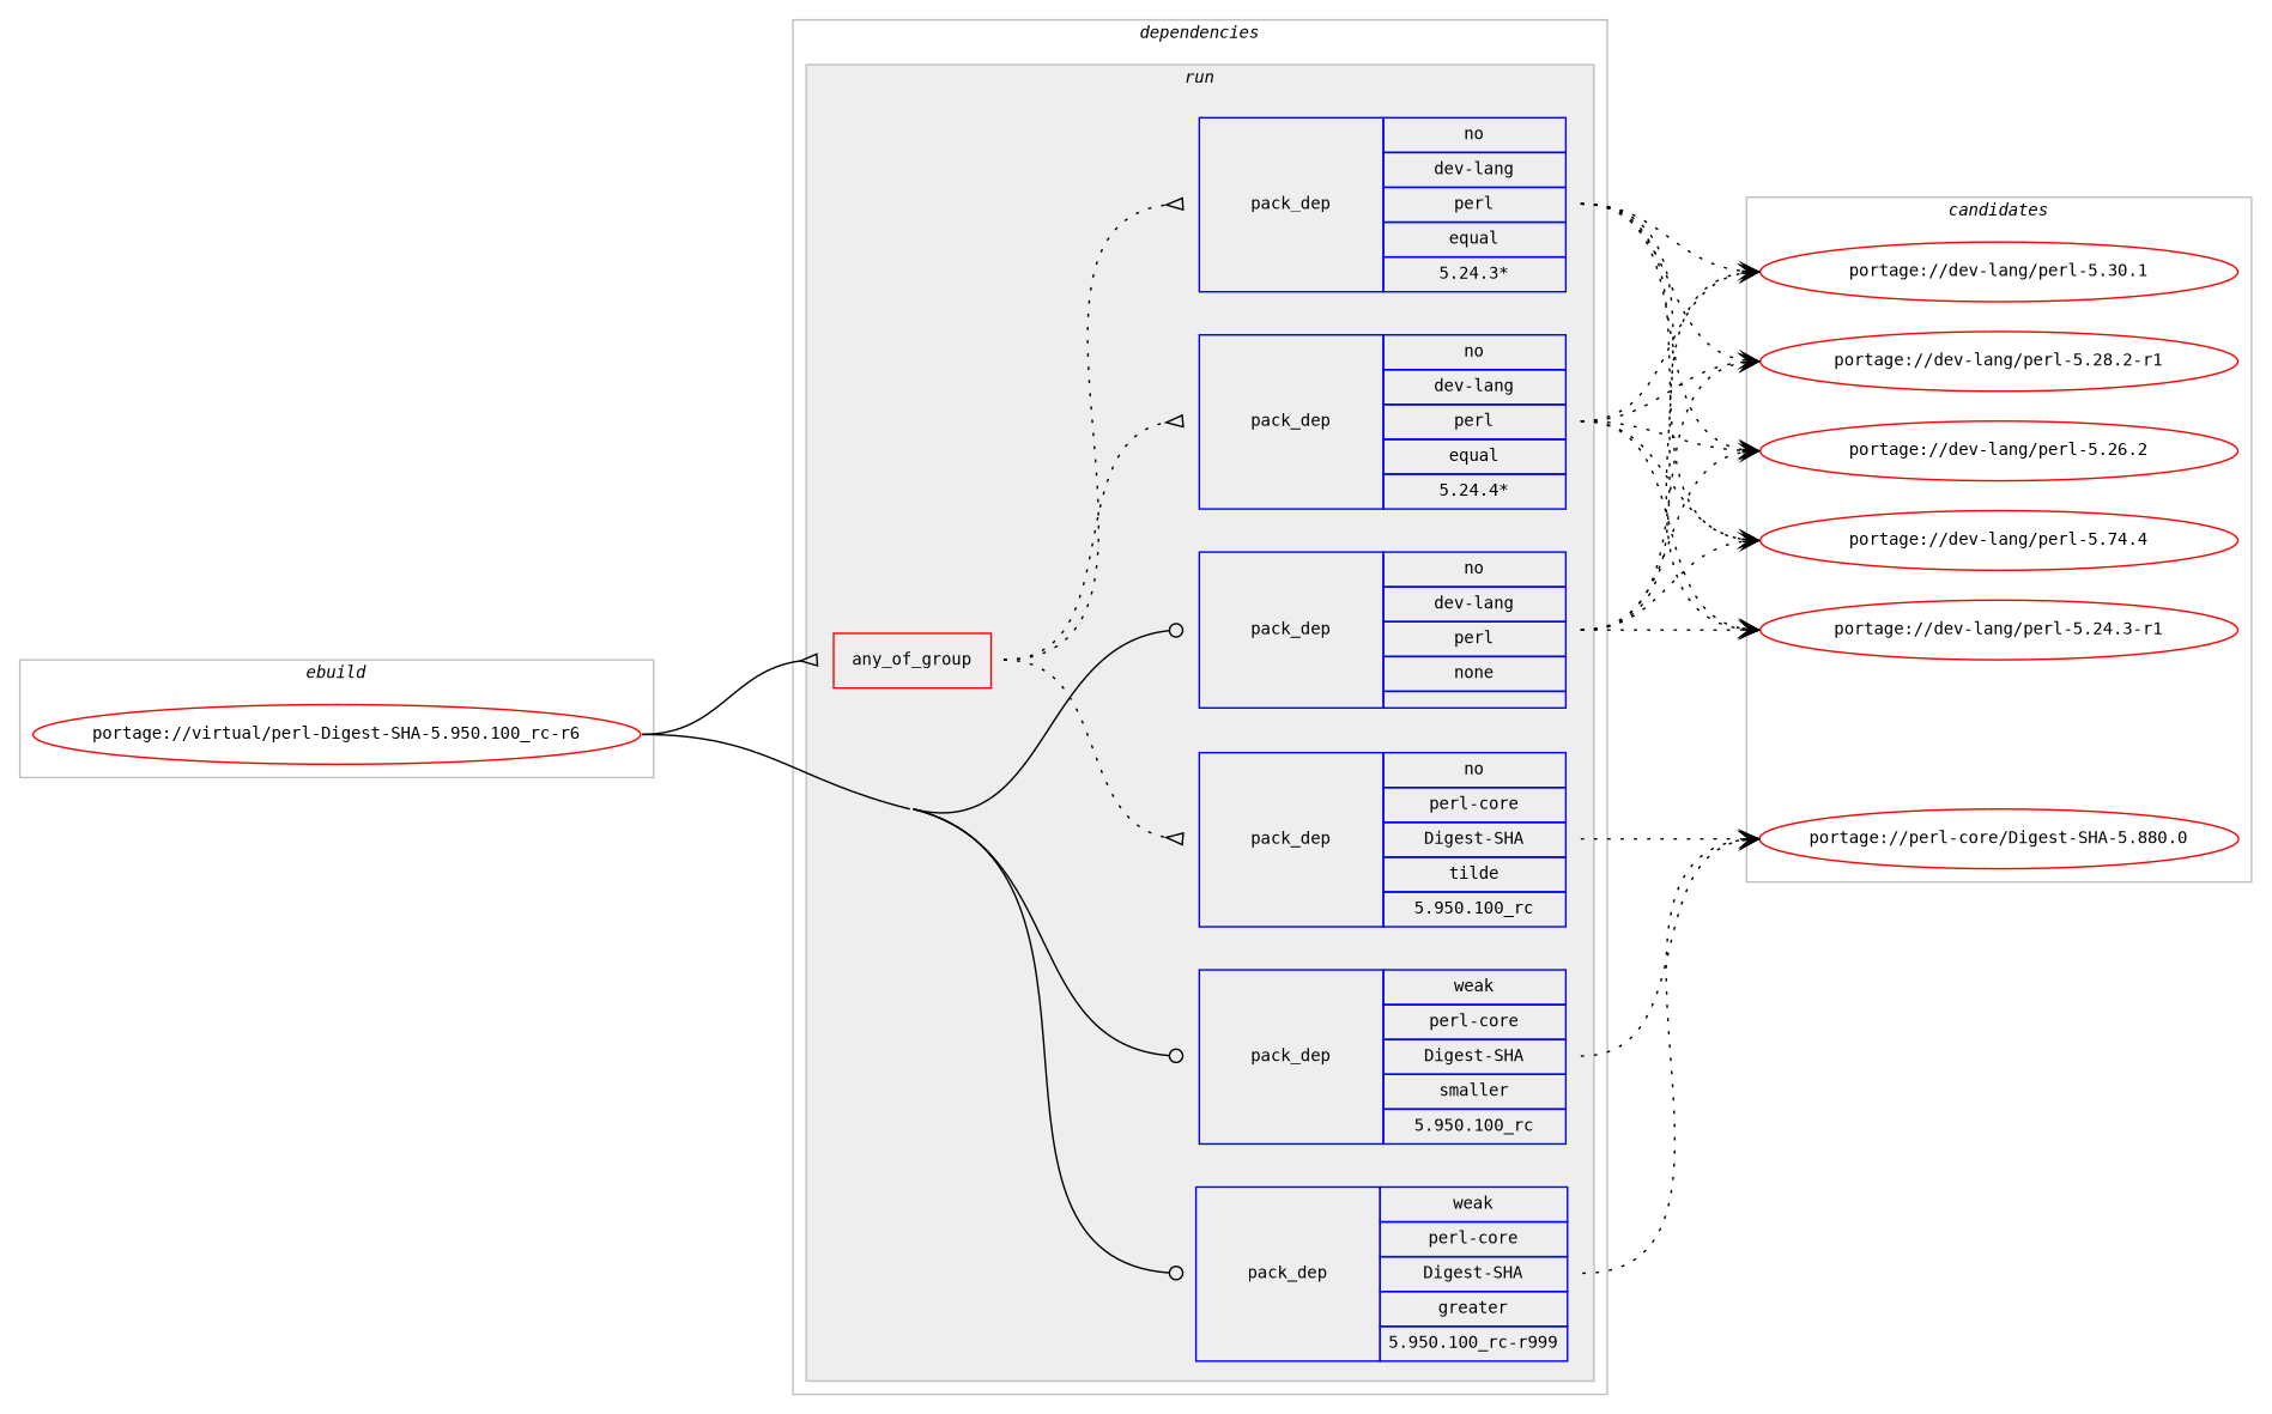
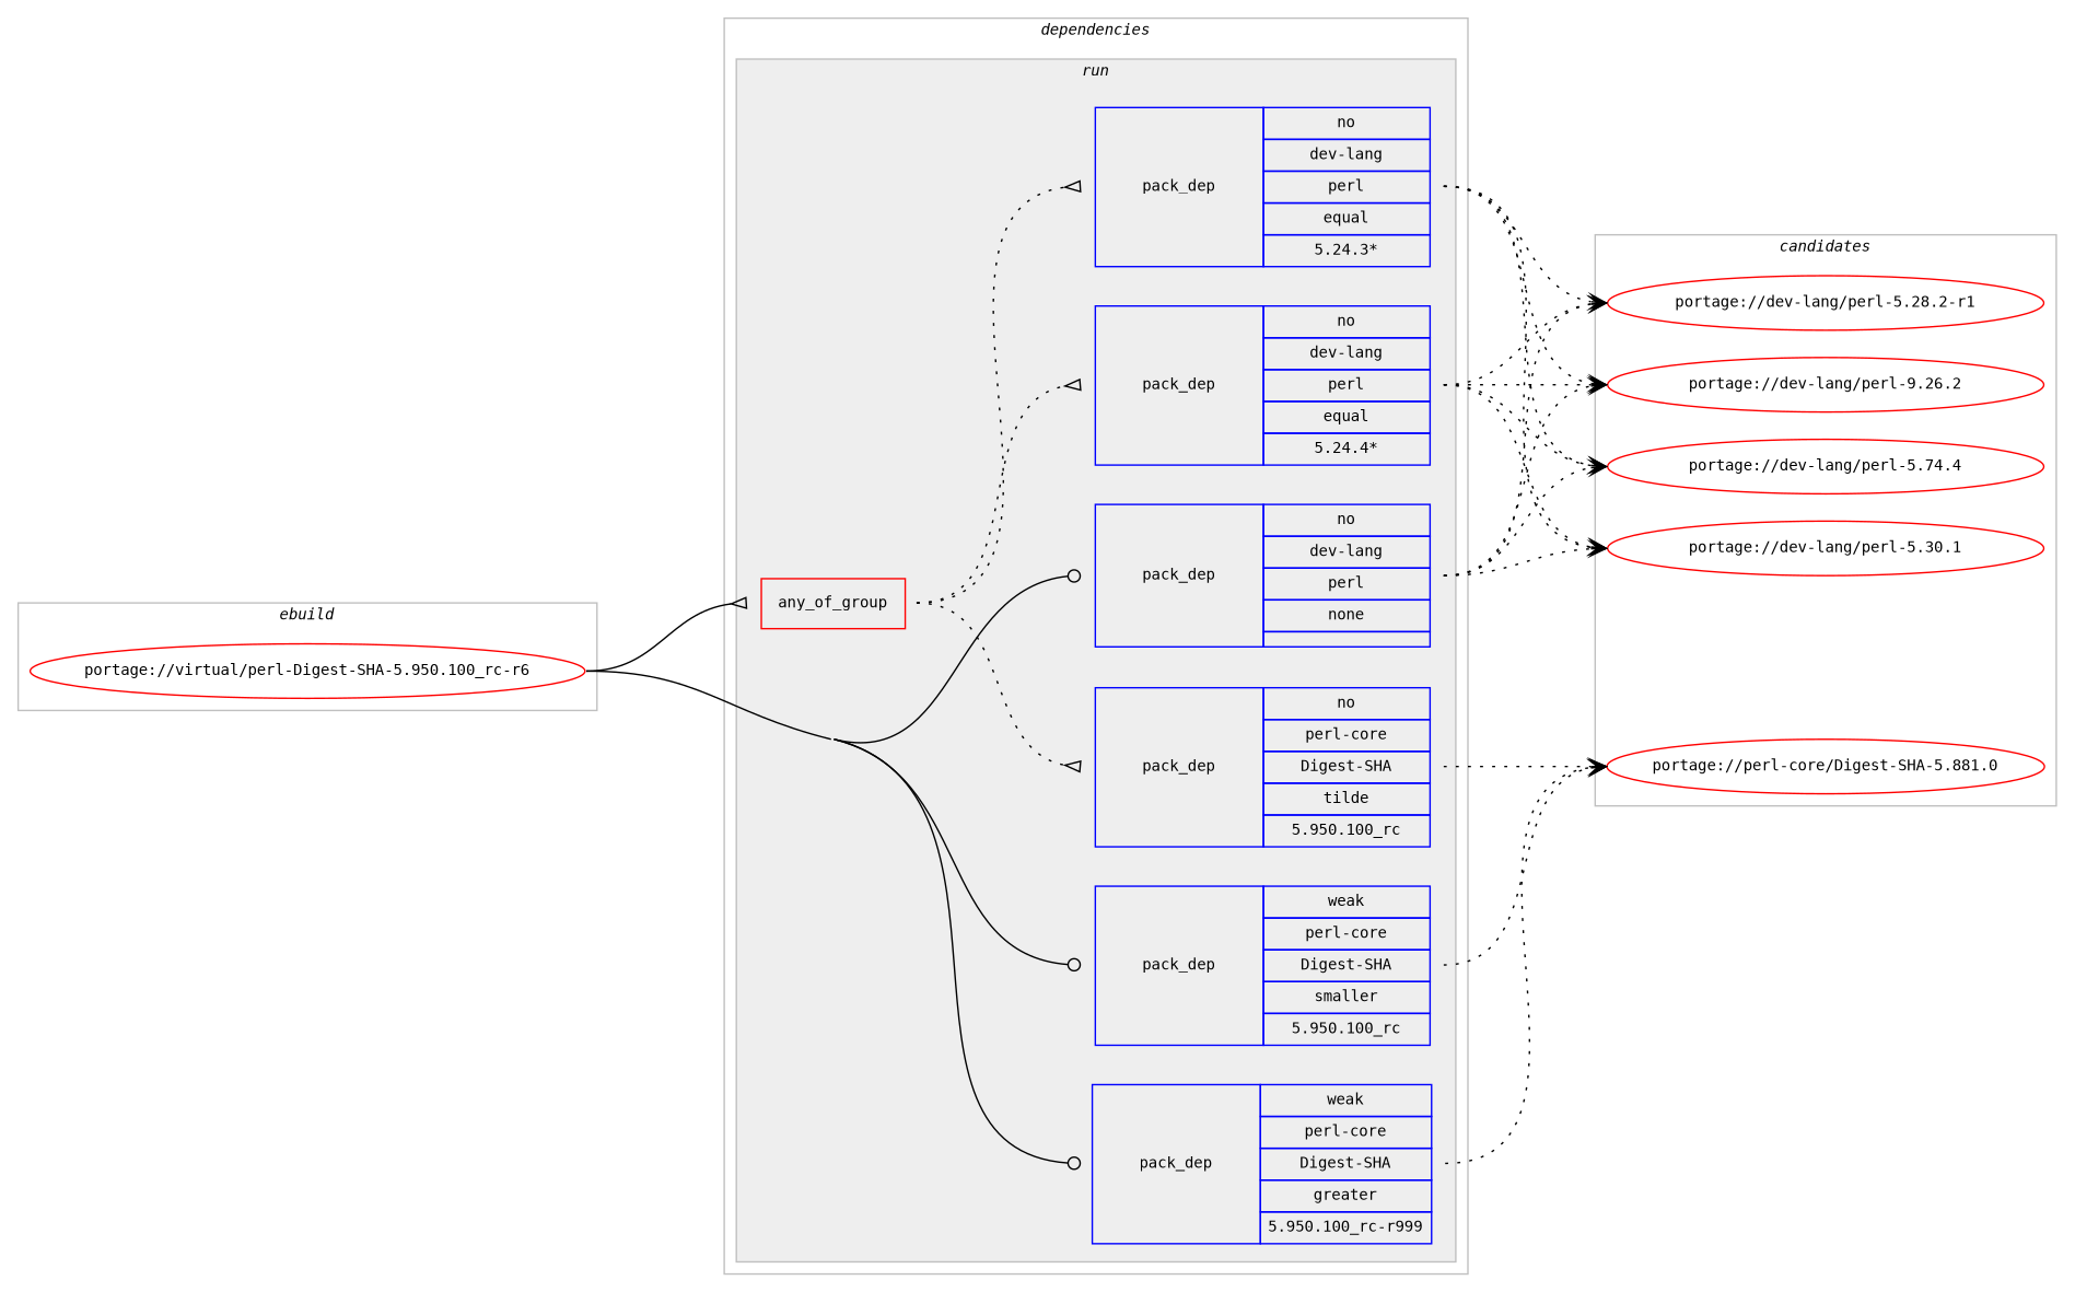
  digraph {
    compound=true
    concentrate=true
    fontname="DejaVu Sans Mono"
    fontsize=10
    newrank=true
    rankdir=LR
    ranksep=1.5
    node [color=red fontname="DejaVu Sans Mono" fontsize=10]
    edge [arrowhead=vee fontname="DejaVu Sans Mono" headport=w style=dotted tailport=e weight=100]
    n1 [label="portage://virtual/perl-Digest-SHA-5.950.100_rc-r6" width=4]
    n2 [color=blue label=<<TABLE BORDER="0" CELLBORDER="1" CELLSPACING="0" CELLPADDING="4" WIDTH="220"><TR><TD ROWSPAN="6" CELLPADDING="30">pack_dep</TD></TR><TR><TD WIDTH="110">no</TD></TR><TR><TD>dev-lang</TD></TR><TR><TD>perl</TD></TR><TR><TD>equal</TD></TR><TR><TD>5.24.4*</TD></TR></TABLE>> shape=none]
    n3 [color=blue label=<<TABLE BORDER="0" CELLBORDER="1" CELLSPACING="0" CELLPADDING="4" WIDTH="220"><TR><TD ROWSPAN="6" CELLPADDING="30">pack_dep</TD></TR><TR><TD WIDTH="110">no</TD></TR><TR><TD>dev-lang</TD></TR><TR><TD>perl</TD></TR><TR><TD>equal</TD></TR><TR><TD>5.24.3*</TD></TR></TABLE>> shape=none]
    n4 [color=blue label=<<TABLE BORDER="0" CELLBORDER="1" CELLSPACING="0" CELLPADDING="4" WIDTH="220"><TR><TD ROWSPAN="6" CELLPADDING="30">pack_dep</TD></TR><TR><TD WIDTH="110">no</TD></TR><TR><TD>perl-core</TD></TR><TR><TD>Digest-SHA</TD></TR><TR><TD>tilde</TD></TR><TR><TD>5.950.100_rc</TD></TR></TABLE>> shape=none]
    n5 [label=<<TABLE BORDER="0" CELLBORDER="1" CELLSPACING="0" CELLPADDING="4"><TR><TD CELLPADDING="10">any_of_group</TD></TR></TABLE>> shape=none]
    n6 [color=blue label=<<TABLE BORDER="0" CELLBORDER="1" CELLSPACING="0" CELLPADDING="4" WIDTH="220"><TR><TD ROWSPAN="6" CELLPADDING="30">pack_dep</TD></TR><TR><TD WIDTH="110">no</TD></TR><TR><TD>dev-lang</TD></TR><TR><TD>perl</TD></TR><TR><TD>none</TD></TR><TR><TD></TD></TR></TABLE>> shape=none]
    n7 [color=blue label=<<TABLE BORDER="0" CELLBORDER="1" CELLSPACING="0" CELLPADDING="4" WIDTH="220"><TR><TD ROWSPAN="6" CELLPADDING="30">pack_dep</TD></TR><TR><TD WIDTH="110">weak</TD></TR><TR><TD>perl-core</TD></TR><TR><TD>Digest-SHA</TD></TR><TR><TD>greater</TD></TR><TR><TD>5.950.100_rc-r999</TD></TR></TABLE>> shape=none]
    n8 [color=blue label=<<TABLE BORDER="0" CELLBORDER="1" CELLSPACING="0" CELLPADDING="4" WIDTH="220"><TR><TD ROWSPAN="6" CELLPADDING="30">pack_dep</TD></TR><TR><TD WIDTH="110">weak</TD></TR><TR><TD>perl-core</TD></TR><TR><TD>Digest-SHA</TD></TR><TR><TD>smaller</TD></TR><TR><TD>5.950.100_rc</TD></TR></TABLE>> shape=none]
    n9 [label="portage://dev-lang/perl-5.30.1" width=4]
    n10 [label="portage://dev-lang/perl-5.28.2-r1" width=4]
-   n11 [label="portage://dev-lang/perl-5.26.2" width=4]
+   n11 [label="portage://dev-lang/perl-9.26.2" width=4]
    n12 [label="portage://dev-lang/perl-5.74.4" width=4]
-   n13 [label="portage://dev-lang/perl-5.24.3-r1" width=4]
-   n14 [label="portage://perl-core/Digest-SHA-5.880.0" width=4]
+   n14 [label="portage://perl-core/Digest-SHA-5.881.0" width=4]
    subgraph cluster_1 {
      color=gray
      label=<<i>ebuild</i>>
      rank=same
      n1
    }
    subgraph cluster_2 {
      color=gray
      label=<<i>dependencies</i>>
      subgraph cluster_3 {
        color=gray
        fillcolor="#eeeeee"
        label=<<i>compile</i>>
        style=filled
      }
      subgraph cluster_4 {
        color=gray
        fillcolor="#eeeeee"
        label=<<i>compile and run</i>>
        style=filled
      }
      subgraph cluster_5 {
        color=gray
        fillcolor="#eeeeee"
        label=<<i>run</i>>
        style=filled
        subgraph sub_6 {
          color=gray
          fillcolor="#eeeeee"
          label=<<i>run</i>>
          style=filled
          n5
          subgraph sub_7 {
            color=gray
            fillcolor="#eeeeee"
            label=<<i>run</i>>
            style=filled
            n2
          }
          subgraph sub_8 {
            color=gray
            fillcolor="#eeeeee"
            label=<<i>run</i>>
            style=filled
            n3
          }
          subgraph sub_9 {
            color=gray
            fillcolor="#eeeeee"
            label=<<i>run</i>>
            style=filled
            n4
          }
        }
        subgraph sub_10 {
          color=gray
          fillcolor="#eeeeee"
          label=<<i>run</i>>
          style=filled
          n6
        }
        subgraph sub_11 {
          color=gray
          fillcolor="#eeeeee"
          label=<<i>run</i>>
          style=filled
          n7
        }
        subgraph sub_12 {
          color=gray
          fillcolor="#eeeeee"
          label=<<i>run</i>>
          style=filled
          n8
        }
      }
    }
    subgraph cluster_13 {
      color=gray
      label=<<i>candidates</i>>
      rank=same
      subgraph sub_14 {
        color=black
        label=<<i>candidates</i>>
        nodesep=1
        rank=same
        n9
        n10
        n11
        n12
-       n13
      }
      subgraph sub_15 {
        color=black
        label=<<i>candidates</i>>
        nodesep=1
        rank=same
        n9
        n10
        n11
        n12
-       n13
      }
      subgraph sub_16 {
        color=black
        label=<<i>candidates</i>>
        nodesep=1
        rank=same
        n14
      }
      subgraph sub_17 {
        color=black
        label=<<i>candidates</i>>
        nodesep=1
        rank=same
        n9
        n10
        n11
        n12
-       n13
      }
      subgraph sub_18 {
        color=black
        label=<<i>candidates</i>>
        nodesep=1
        rank=same
        n14
      }
      subgraph sub_19 {
        color=black
        label=<<i>candidates</i>>
        nodesep=1
        rank=same
        n14
      }
    }
    n1 -> n5 [arrowhead=oinv style=solid weight=20]
    n1 -> n6 [arrowhead=odot style=solid weight=20]
    n1 -> n7 [arrowhead=odot style=solid weight=20]
    n1 -> n8 [arrowhead=odot style=solid weight=20]
    n2 -> n9
    n2 -> n10
    n2 -> n11
    n2 -> n12
-   n2 -> n13
    n3 -> n9
    n3 -> n10
    n3 -> n11
    n3 -> n12
-   n3 -> n13
    n4 -> n14
    n5 -> n2 [arrowhead=oinv weight=20]
    n5 -> n3 [arrowhead=oinv weight=20]
    n5 -> n4 [arrowhead=oinv weight=20]
    n6 -> n9
    n6 -> n10
    n6 -> n11
    n6 -> n12
-   n6 -> n13
    n7 -> n14
    n8 -> n14
  }
